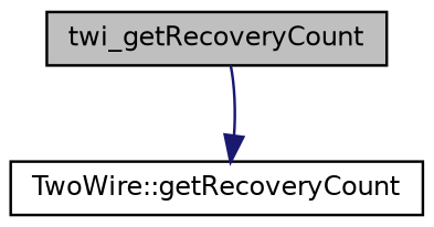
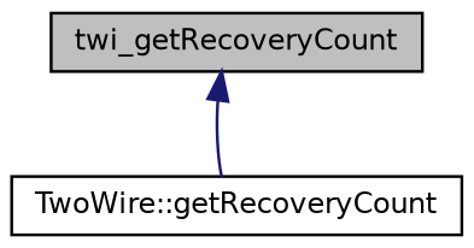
  digraph {
    rankdir=TB
    node [color=black fontname=Helvetica fontsize=10 shape=record style=filled]
    n1 [fillcolor=grey75 fontcolor=black height=0.2 label=twi_getRecoveryCount width=0.4]
    n2 [fillcolor=white height=0.2 label="TwoWire::getRecoveryCount" width=0.4]
-   n2 -> n1 [color=midnightblue dir=back fontname=Helvetica fontsize=10 labelfontname=Helvetica labelfontsize=10 style=solid]
+   n1 -> n2 [color=midnightblue dir=back fontname=Helvetica fontsize=10 labelfontname=Helvetica labelfontsize=10 style=solid]
  }
